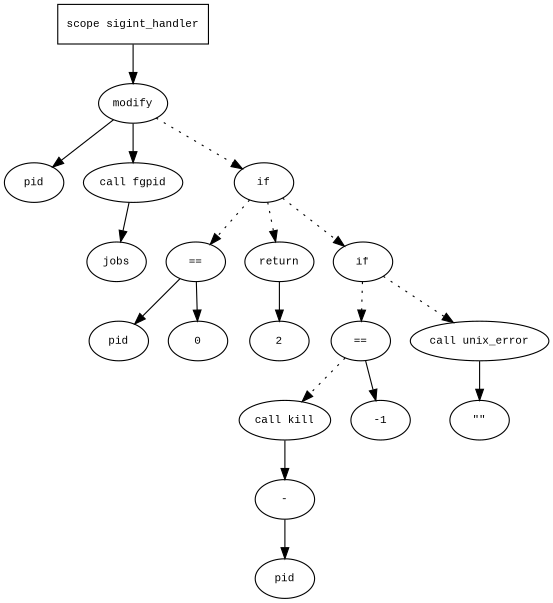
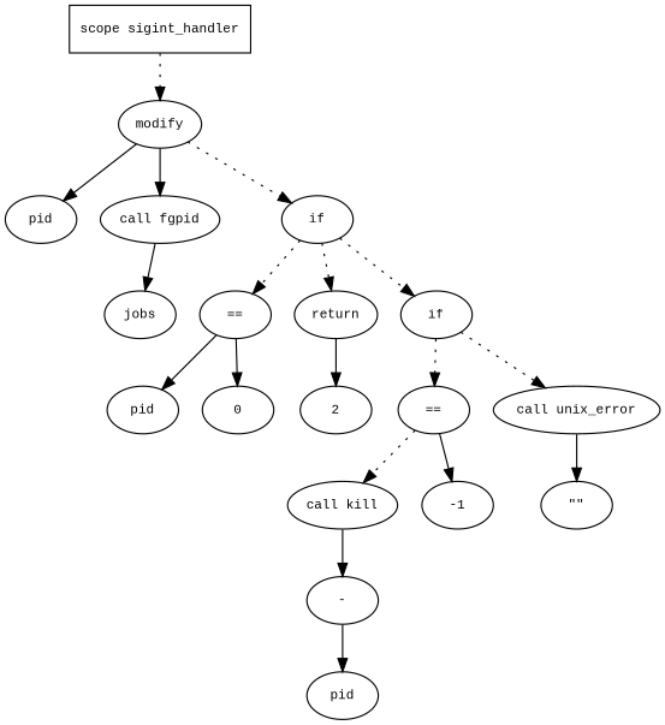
  digraph {
    fontname="Times New Roman"
    fontsize=10
    node [fontname="Courier New" fontsize=10 shape=ellipse]
    edge [fontname="Times New Roman" fontsize=10]
    n1 [label="scope sigint_handler" shape=box]
    n2 [label=modify]
    n3 [label=pid]
    n4 [label="call fgpid"]
    n5 [label=if]
    n6 [label=jobs]
    n7 [label="=="]
    n8 [label=return]
    n9 [label=if]
    n10 [label=pid]
    n11 [label=0]
    n12 [label=2]
    n13 [label="=="]
    n14 [label="call unix_error"]
    n15 [label="call kill"]
    n16 [label=-1]
    n17 [label="\"\""]
    n18 [label="-"]
    n19 [label=pid]
-   n1 -> n2 [style=solid]
+   n1 -> n2 [style=dotted]
    n2 -> n3
    n2 -> n4 [style=solid]
    n2 -> n5 [style=dotted]
    n4 -> n6
    n5 -> n7 [style=dotted]
    n5 -> n8 [style=dotted]
    n5 -> n9 [style=dotted]
    n7 -> n10
    n7 -> n11
    n8 -> n12
    n9 -> n13 [style=dotted]
    n9 -> n14 [style=dotted]
    n13 -> n15 [style=dotted]
    n13 -> n16
    n14 -> n17
    n15 -> n18
    n18 -> n19
  }
